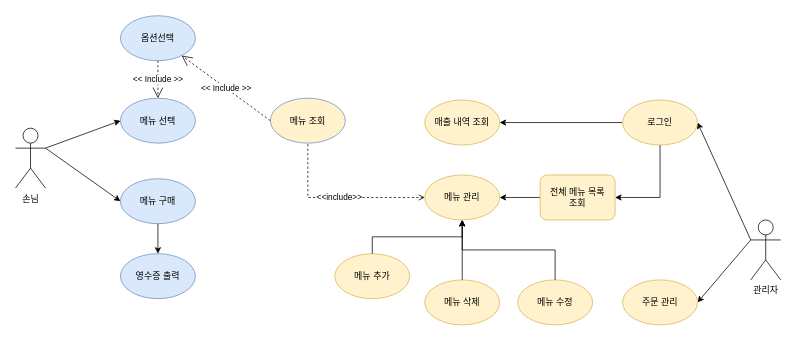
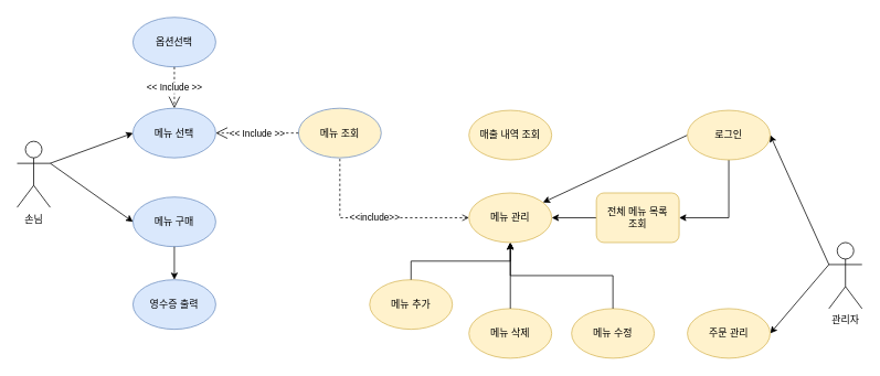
  <mxCell id="0" />
  <mxCell id="1" parent="0" />
  <mxCell id="2" style="rounded=0;orthogonalLoop=1;jettySize=auto;html=1;exitX=0;exitY=0.333;exitDx=0;exitDy=0;exitPerimeter=0;entryX=1;entryY=0.5;entryDx=0;entryDy=0;" parent="1" source="4" target="16" edge="1"><mxGeometry relative="1" as="geometry" /></mxCell>
  <mxCell id="3" style="rounded=0;orthogonalLoop=1;jettySize=auto;html=1;exitX=0;exitY=0.333;exitDx=0;exitDy=0;exitPerimeter=0;entryX=1;entryY=0.5;entryDx=0;entryDy=0;endArrow=classic;endFill=1;" parent="1" source="4" target="12" edge="1"><mxGeometry relative="1" as="geometry" /></mxCell>
  <mxCell id="4" value="관리자" style="shape=umlActor;verticalLabelPosition=bottom;verticalAlign=top;html=1;outlineConnect=0;" parent="1" vertex="1"><mxGeometry x="1001" y="293" width="40" height="80" as="geometry" /></mxCell>
  <mxCell id="5" value="매출 내역 조회" style="ellipse;whiteSpace=wrap;html=1;fillColor=#fff2cc;strokeColor=#d6b656;" parent="1" vertex="1"><mxGeometry x="566" y="133" width="100" height="60" as="geometry" /></mxCell>
  <mxCell id="6" value="메뉴 삭제" style="ellipse;whiteSpace=wrap;html=1;fillColor=#fff2cc;strokeColor=#d6b656;" parent="1" vertex="1"><mxGeometry x="566" y="373" width="100" height="60" as="geometry" /></mxCell>
  <mxCell id="7" style="edgeStyle=orthogonalEdgeStyle;rounded=0;orthogonalLoop=1;jettySize=auto;html=1;exitX=0.5;exitY=1;exitDx=0;exitDy=0;" parent="1" source="6" target="6" edge="1"><mxGeometry relative="1" as="geometry" /></mxCell>
  <mxCell id="8" value="&amp;lt;&amp;lt;include&amp;gt;&amp;gt;" style="edgeStyle=orthogonalEdgeStyle;rounded=0;orthogonalLoop=1;jettySize=auto;html=1;exitX=0;exitY=0.5;exitDx=0;exitDy=0;entryX=0.5;entryY=1;entryDx=0;entryDy=0;dashed=1;endArrow=none;endFill=0;startArrow=open;startFill=0;" parent="1" source="20" target="30" edge="1"><mxGeometry relative="1" as="geometry" /></mxCell>
  <mxCell id="9" style="edgeStyle=orthogonalEdgeStyle;rounded=0;orthogonalLoop=1;jettySize=auto;html=1;exitX=0;exitY=0.5;exitDx=0;exitDy=0;entryX=1;entryY=0.5;entryDx=0;entryDy=0;" parent="1" source="10" target="20" edge="1"><mxGeometry relative="1" as="geometry" /></mxCell>
  <mxCell id="10" value="전체 메뉴 목록 &lt;br&gt;조회" style="whiteSpace=wrap;html=1;fillColor=#fff2cc;strokeColor=#d6b656;rounded=1;" parent="1" vertex="1"><mxGeometry x="720" y="233" width="100" height="60" as="geometry" /></mxCell>
  <mxCell id="11" value="메뉴 수정" style="ellipse;whiteSpace=wrap;html=1;fillColor=#fff2cc;strokeColor=#d6b656;" parent="1" vertex="1"><mxGeometry x="690" y="373" width="100" height="60" as="geometry" /></mxCell>
  <mxCell id="12" value="주문&amp;nbsp;관리" style="ellipse;whiteSpace=wrap;html=1;fillColor=#fff2cc;strokeColor=#d6b656;" parent="1" vertex="1"><mxGeometry x="830" y="373" width="100" height="60" as="geometry" /></mxCell>
  <mxCell id="13" value="메뉴 추가" style="ellipse;whiteSpace=wrap;html=1;fillColor=#fff2cc;strokeColor=#d6b656;" parent="1" vertex="1"><mxGeometry x="446" y="338" width="100" height="60" as="geometry" /></mxCell>
- <mxCell id="14" style="edgeStyle=none;rounded=0;orthogonalLoop=1;jettySize=auto;html=1;exitX=0;exitY=0.5;exitDx=0;exitDy=0;entryX=1;entryY=0.5;entryDx=0;entryDy=0;endArrow=classic;endFill=1;" parent="1" source="16" target="5" edge="1"><mxGeometry relative="1" as="geometry" /></mxCell>
+ <mxCell id="14" style="edgeStyle=none;rounded=0;orthogonalLoop=1;jettySize=auto;html=1;exitX=0;exitY=0.5;exitDx=0;exitDy=0;endArrow=classic;endFill=1;" parent="1" source="16" target="20" edge="1"><mxGeometry relative="1" as="geometry" /></mxCell>
  <mxCell id="15" style="edgeStyle=orthogonalEdgeStyle;rounded=0;orthogonalLoop=1;jettySize=auto;html=1;exitX=0.5;exitY=1;exitDx=0;exitDy=0;entryX=1;entryY=0.5;entryDx=0;entryDy=0;" parent="1" source="16" target="10" edge="1"><mxGeometry relative="1" as="geometry" /></mxCell>
  <mxCell id="16" value="로그인" style="ellipse;whiteSpace=wrap;html=1;fillColor=#fff2cc;strokeColor=#d6b656;" parent="1" vertex="1"><mxGeometry x="830" y="133" width="100" height="60" as="geometry" /></mxCell>
  <mxCell id="17" style="edgeStyle=orthogonalEdgeStyle;rounded=0;orthogonalLoop=1;jettySize=auto;html=1;exitX=0.5;exitY=1;exitDx=0;exitDy=0;entryX=0.5;entryY=0;entryDx=0;entryDy=0;endArrow=none;endFill=0;startArrow=classic;startFill=1;" parent="1" source="20" target="13" edge="1"><mxGeometry relative="1" as="geometry" /></mxCell>
  <mxCell id="18" style="edgeStyle=none;rounded=0;orthogonalLoop=1;jettySize=auto;html=1;exitX=0.5;exitY=1;exitDx=0;exitDy=0;entryX=0.5;entryY=0;entryDx=0;entryDy=0;endArrow=none;endFill=0;startArrow=classic;startFill=1;" parent="1" source="20" target="6" edge="1"><mxGeometry relative="1" as="geometry" /></mxCell>
  <mxCell id="19" style="edgeStyle=orthogonalEdgeStyle;rounded=0;orthogonalLoop=1;jettySize=auto;html=1;exitX=0.5;exitY=1;exitDx=0;exitDy=0;entryX=0.5;entryY=0;entryDx=0;entryDy=0;endArrow=none;endFill=0;startArrow=classic;startFill=1;" parent="1" source="20" target="11" edge="1"><mxGeometry relative="1" as="geometry" /></mxCell>
  <mxCell id="20" value="메뉴 관리" style="ellipse;whiteSpace=wrap;html=1;fillColor=#fff2cc;strokeColor=#d6b656;" parent="1" vertex="1"><mxGeometry x="566" y="233" width="100" height="60" as="geometry" /></mxCell>
  <mxCell id="21" value="손님" style="shape=umlActor;verticalLabelPosition=bottom;verticalAlign=top;html=1;outlineConnect=0;" parent="1" vertex="1"><mxGeometry x="20" y="170.5" width="40" height="80" as="geometry" /></mxCell>
  <mxCell id="22" value="옵션선택" style="ellipse;whiteSpace=wrap;html=1;fillColor=#dae8fc;strokeColor=#6c8ebf;" parent="1" vertex="1"><mxGeometry x="160" y="20.5" width="100" height="60" as="geometry" /></mxCell>
  <mxCell id="23" value="메뉴 선택" style="ellipse;whiteSpace=wrap;html=1;fillColor=#dae8fc;strokeColor=#6c8ebf;" parent="1" vertex="1"><mxGeometry x="160" y="130.5" width="100" height="60" as="geometry" /></mxCell>
  <mxCell id="24" value="메뉴 구매" style="ellipse;whiteSpace=wrap;html=1;direction=west;fillColor=#dae8fc;strokeColor=#6c8ebf;" parent="1" vertex="1"><mxGeometry x="160" y="238" width="100" height="60" as="geometry" /></mxCell>
  <mxCell id="25" value="영수증 출력" style="ellipse;whiteSpace=wrap;html=1;fillColor=#dae8fc;strokeColor=#6c8ebf;" parent="1" vertex="1"><mxGeometry x="160" y="338" width="100" height="60" as="geometry" /></mxCell>
  <mxCell id="26" value="" style="endArrow=classic;html=1;entryX=0;entryY=0.5;entryDx=0;entryDy=0;exitX=1;exitY=0.333;exitDx=0;exitDy=0;exitPerimeter=0;" parent="1" source="21" target="23" edge="1"><mxGeometry width="50" height="50" relative="1" as="geometry"><mxPoint x="60" y="220.5" as="sourcePoint" /><mxPoint x="110" y="170.5" as="targetPoint" /></mxGeometry></mxCell>
  <mxCell id="27" value="" style="endArrow=classic;html=1;entryX=1;entryY=0.5;entryDx=0;entryDy=0;exitX=1;exitY=0.333;exitDx=0;exitDy=0;exitPerimeter=0;" parent="1" source="21" target="24" edge="1"><mxGeometry width="50" height="50" relative="1" as="geometry"><mxPoint x="110" y="250.5" as="sourcePoint" /><mxPoint x="160" y="200.5" as="targetPoint" /><Array as="points" /></mxGeometry></mxCell>
  <mxCell id="28" value="" style="endArrow=classic;html=1;exitX=0.5;exitY=0;exitDx=0;exitDy=0;entryX=0.5;entryY=0;entryDx=0;entryDy=0;" parent="1" source="24" target="25" edge="1"><mxGeometry width="50" height="50" relative="1" as="geometry"><mxPoint x="270" y="280.5" as="sourcePoint" /><mxPoint x="320" y="230.5" as="targetPoint" /></mxGeometry></mxCell>
  <mxCell id="29" value="&amp;lt;&amp;lt; Include &amp;gt;&amp;gt;" style="endArrow=open;endSize=12;dashed=1;html=1;exitX=0.5;exitY=1;exitDx=0;exitDy=0;entryX=0.5;entryY=0;entryDx=0;entryDy=0;" parent="1" source="22" target="23" edge="1"><mxGeometry width="160" relative="1" as="geometry"><mxPoint x="240" y="220.5" as="sourcePoint" /><mxPoint x="400" y="220.5" as="targetPoint" /></mxGeometry></mxCell>
  <mxCell id="30" value="메뉴 조회" style="ellipse;whiteSpace=wrap;html=1;fillColor=#fff2cc;strokeColor=#6c8ebf;" parent="1" vertex="1"><mxGeometry x="360" y="130.5" width="100" height="60" as="geometry" /></mxCell>
- <mxCell id="31" value="&amp;lt;&amp;lt; Include &amp;gt;&amp;gt;" style="endArrow=open;endSize=12;dashed=1;html=1;exitX=0;exitY=0.5;exitDx=0;exitDy=0;" parent="1" source="30" target="22" edge="1"><mxGeometry width="160" relative="1" as="geometry"><mxPoint x="220" y="90.5" as="sourcePoint" /><mxPoint x="220" y="140.5" as="targetPoint" /></mxGeometry></mxCell>
+ <mxCell id="31" value="&amp;lt;&amp;lt; Include &amp;gt;&amp;gt;" style="endArrow=open;endSize=12;dashed=1;html=1;exitX=0;exitY=0.5;exitDx=0;exitDy=0;entryX=1;entryY=0.5;entryDx=0;entryDy=0;" parent="1" source="30" target="23" edge="1"><mxGeometry width="160" relative="1" as="geometry"><mxPoint x="220" y="90.5" as="sourcePoint" /><mxPoint x="220" y="140.5" as="targetPoint" /></mxGeometry></mxCell>
